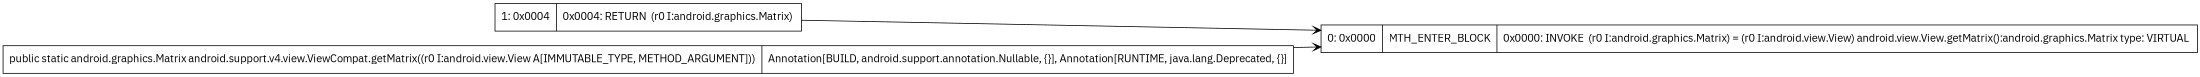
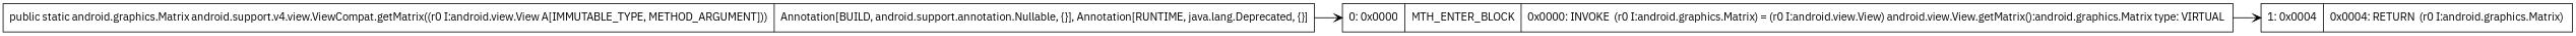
  digraph {
    rankdir=LR
    fontname="IBM Plex Sans"
    node [shape=record fontname="IBM Plex Sans"]
    edge [style=solid arrowhead=vee fontname="IBM Plex Sans"]
    n1 [label="{0\:\ 0x0000|MTH_ENTER_BLOCK\l|0x0000: INVOKE  (r0 I:android.graphics.Matrix) = (r0 I:android.view.View) android.view.View.getMatrix():android.graphics.Matrix type: VIRTUAL \l}"]
    n2 [label="{1\:\ 0x0004|0x0004: RETURN  (r0 I:android.graphics.Matrix) \l}"]
    n3 [label="{public static android.graphics.Matrix android.support.v4.view.ViewCompat.getMatrix((r0 I:android.view.View A[IMMUTABLE_TYPE, METHOD_ARGUMENT]))  | Annotation[BUILD, android.support.annotation.Nullable, \{\}], Annotation[RUNTIME, java.lang.Deprecated, \{\}]\l}"]
-   n2 -> n1
+   n1 -> n2
    n3 -> n1
  }
